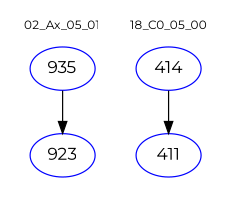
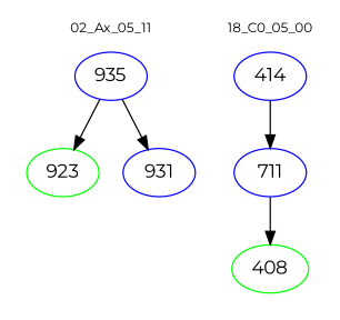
  digraph {
    fontname=Montserrat
    node [color=blue fontname=Montserrat]
    edge [color=black fontname=Montserrat]
    n1 [label=935]
-   n2 [label=923]
-   n4 [label=411]
+   n2 [color=green label=923]
+   n3 [label=931]
+   n4 [label=711]
+   n5 [color=green label=408]
    n6 [label=414]
    subgraph cluster_1 {
      color=white
      fontsize=10
-     label="02_Ax_05_01"
+     label="02_Ax_05_11"
      n1
      n2
+     n3
    }
    subgraph cluster_2 {
      color=white
      fontsize=10
      label="18_C0_05_00"
      n4
+     n5
      n6
    }
    n1 -> n2
+   n1 -> n3
+   n4 -> n5
    n6 -> n4
  }
